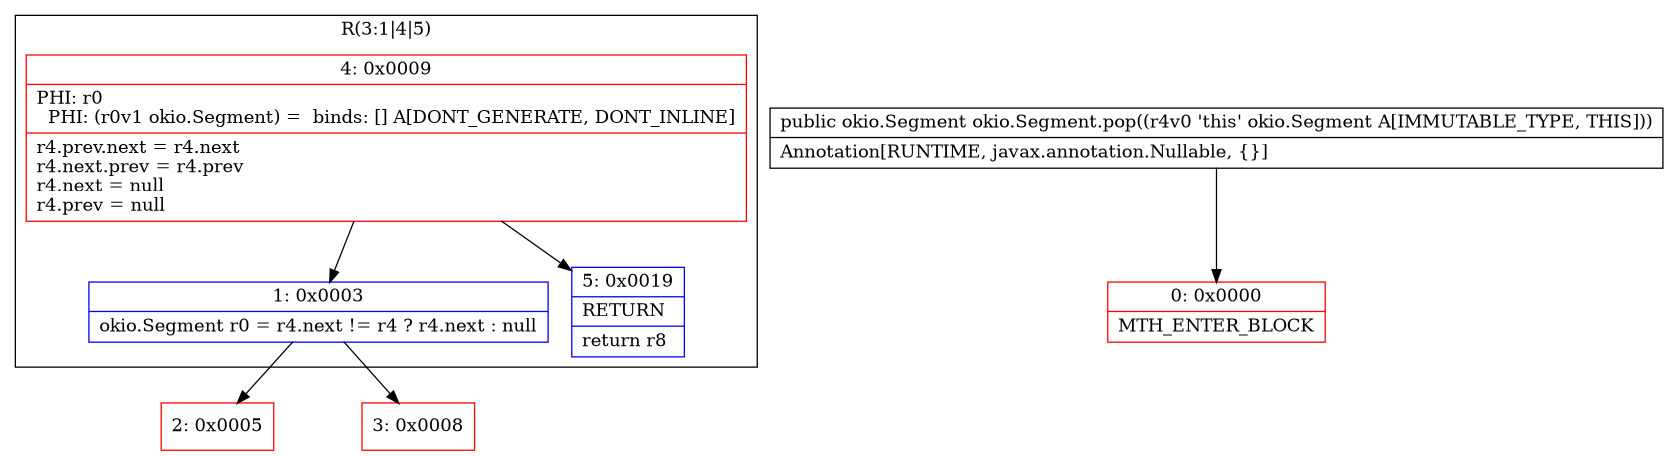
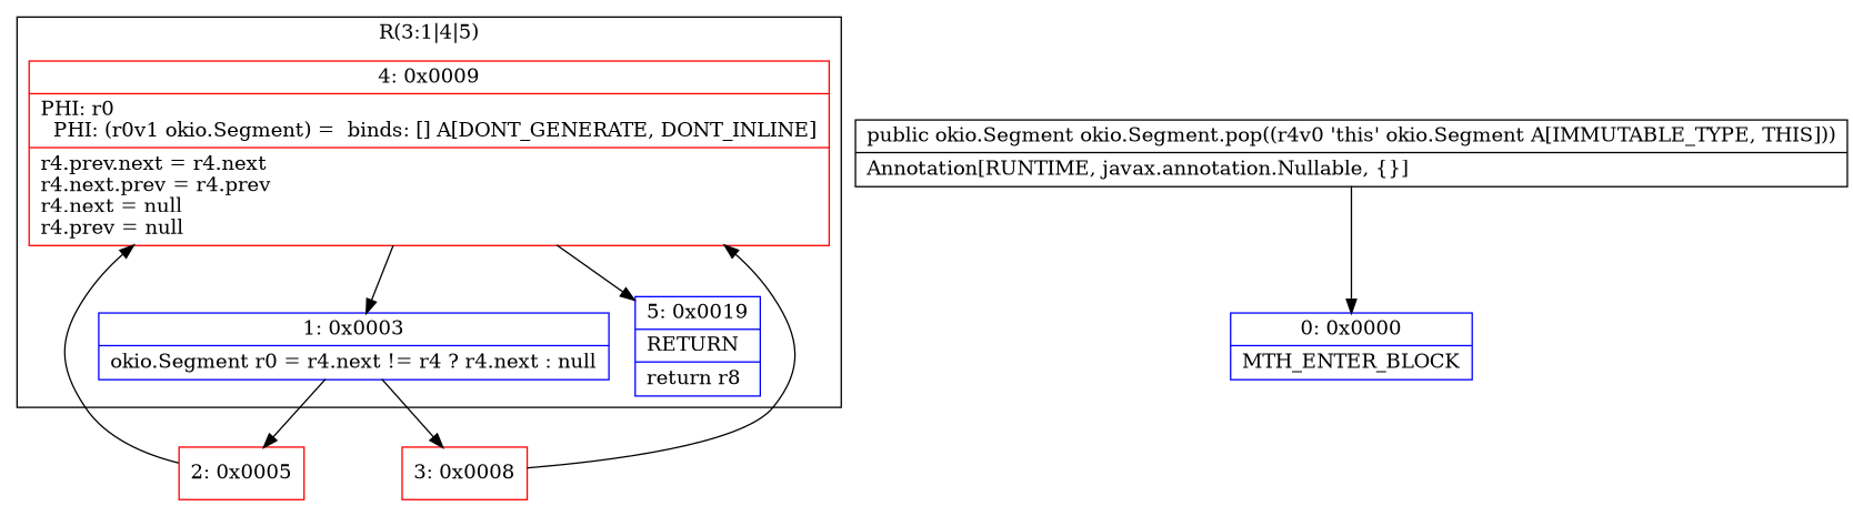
  digraph {
    fontname="DejaVu Serif"
    node [color=red fontname="DejaVu Serif" shape=record]
    edge [fontname="DejaVu Serif"]
    n1 [color=blue label="{1\:\ 0x0003|okio.Segment r0 = r4.next != r4 ? r4.next : null\l}"]
    n2 [label="{4\:\ 0x0009|PHI: r0 \l  PHI: (r0v1 okio.Segment) =  binds: [] A[DONT_GENERATE, DONT_INLINE]\l|r4.prev.next = r4.next\lr4.next.prev = r4.prev\lr4.next = null\lr4.prev = null\l}"]
    n3 [color=blue label="{5\:\ 0x0019|RETURN\l|return r8\l}"]
    n4 [label="{2\:\ 0x0005}"]
    n5 [label="{3\:\ 0x0008}"]
-   n6 [label="{0\:\ 0x0000|MTH_ENTER_BLOCK\l}"]
+   n6 [color=blue label="{0\:\ 0x0000|MTH_ENTER_BLOCK\l}"]
    n7 [label="{public okio.Segment okio.Segment.pop((r4v0 'this' okio.Segment A[IMMUTABLE_TYPE, THIS]))  | Annotation[RUNTIME, javax.annotation.Nullable, \{\}]\l}" color=""]
    subgraph cluster_1 {
      label="R(3:1|4|5)"
      n1
      n2
      n3
    }
    n1 -> n4
    n1 -> n5
    n2 -> n1
    n2 -> n3
+   n4 -> n2
+   n5 -> n2
    n7 -> n6
  }
